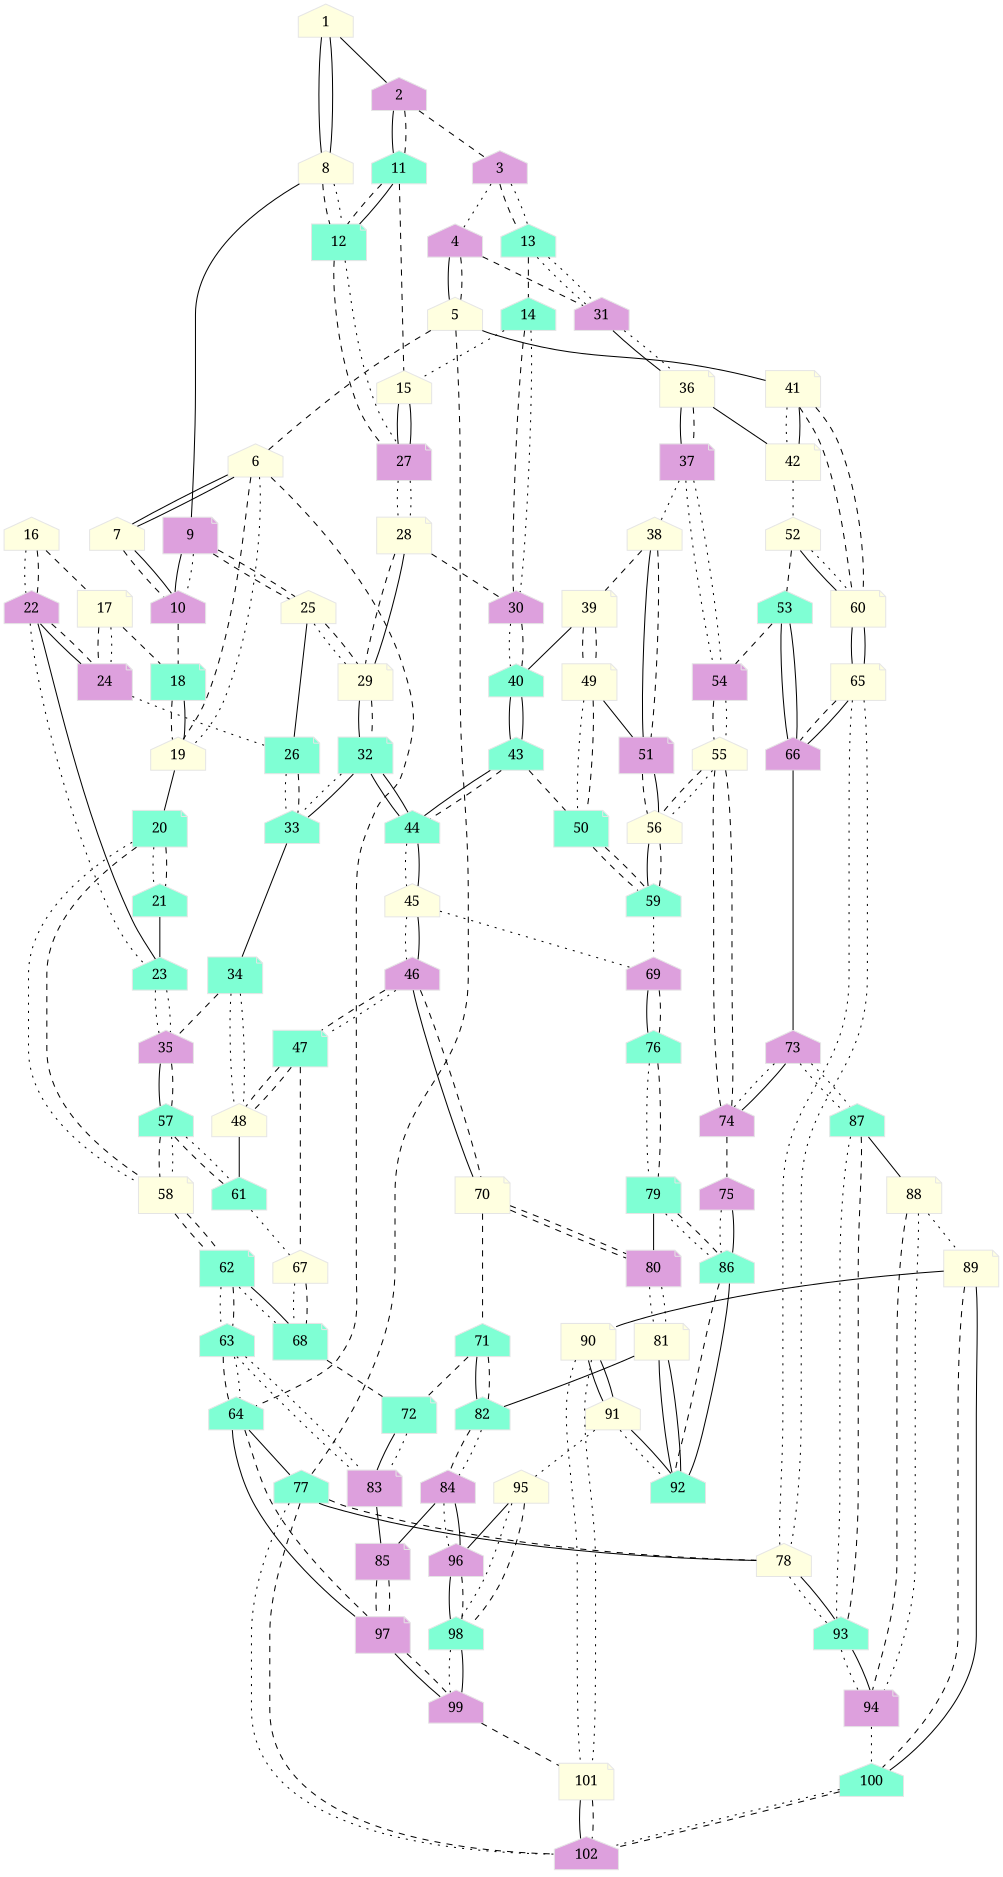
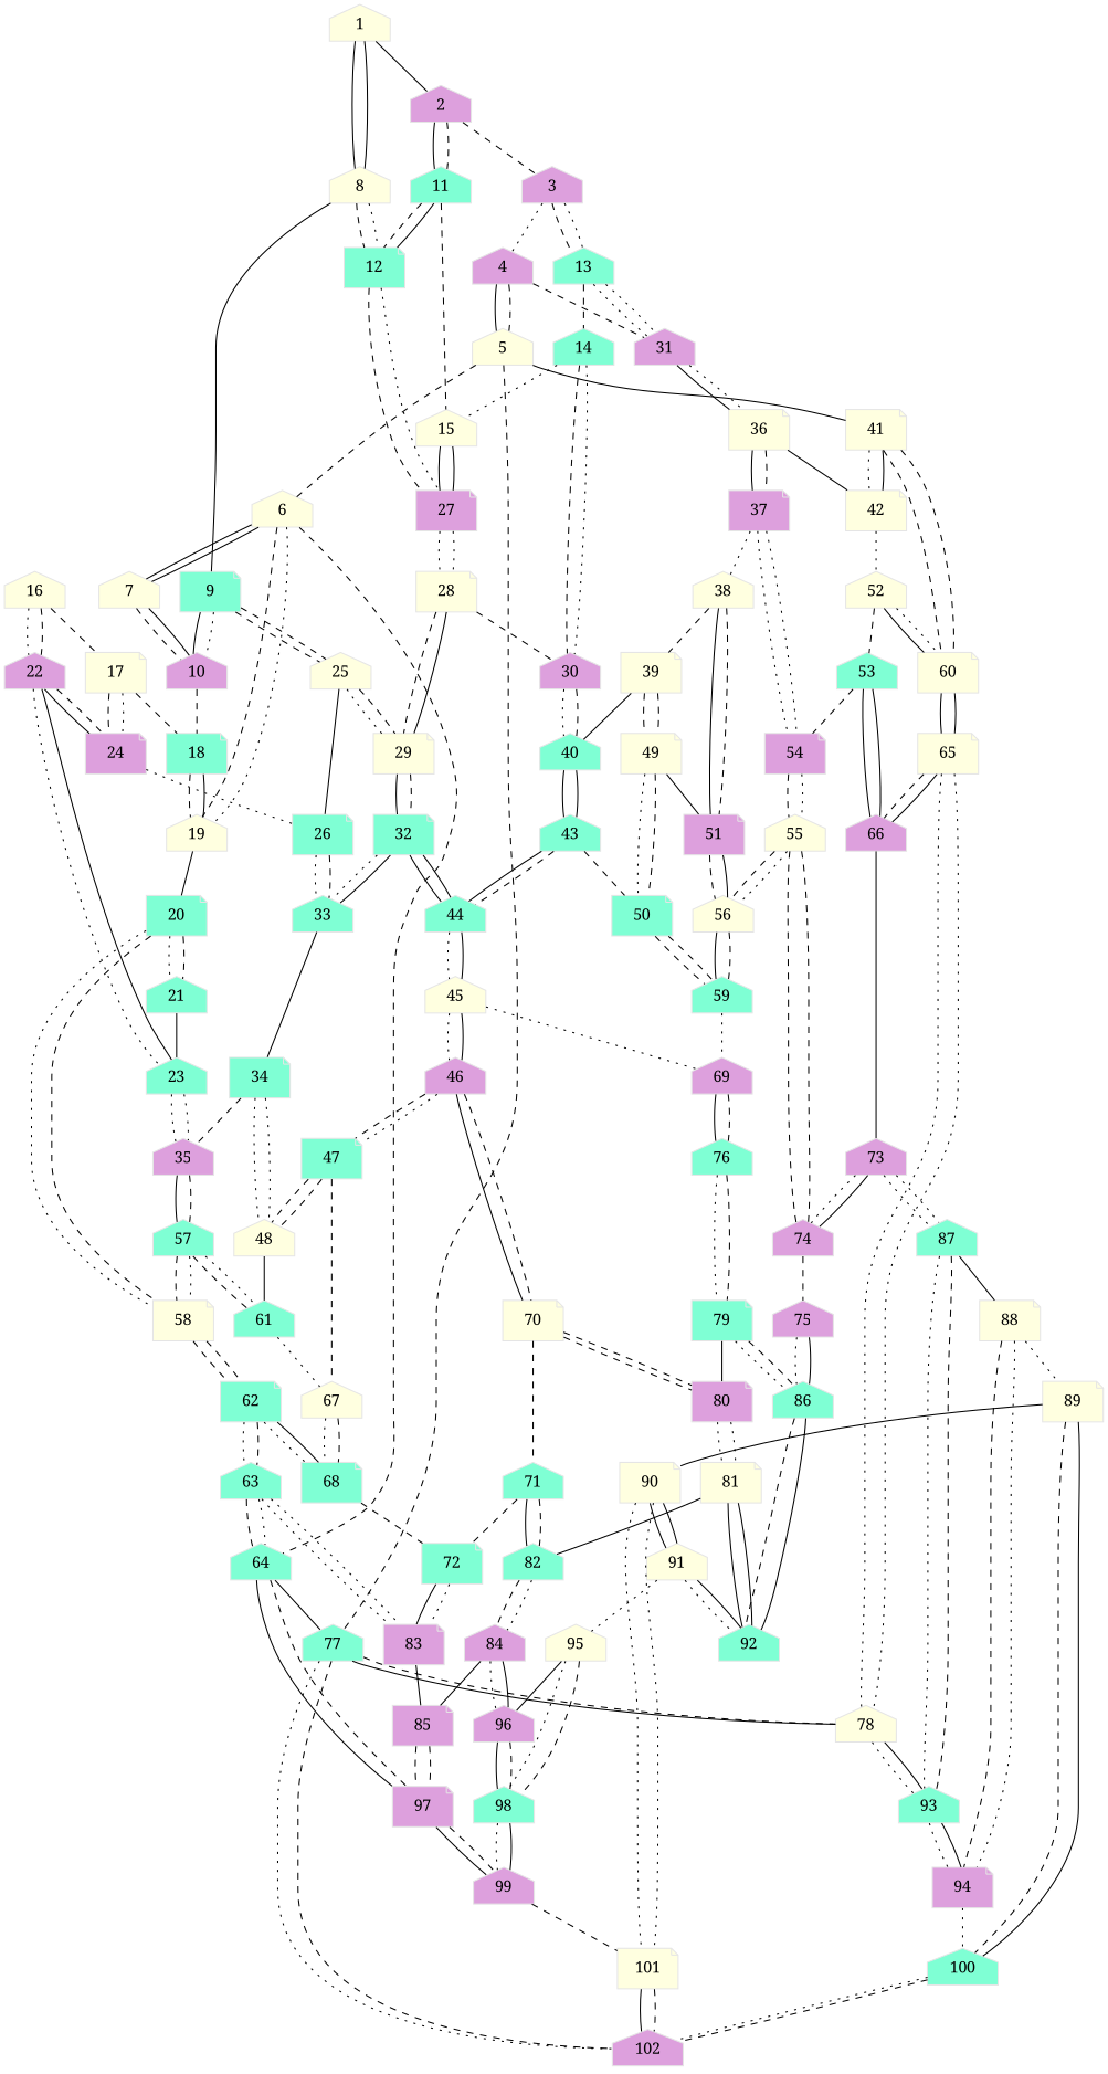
  graph {
    fontname="Noto Serif"
    node [color=gray90 fillcolor=aquamarine fontname="Noto Serif" shape=house style=filled]
    edge [fontname="Noto Serif" style=dashed]
    2 [fillcolor=plum]
    1 [fillcolor=lightyellow]
    8 [fillcolor=lightyellow]
    3 [fillcolor=plum]
    11
-   9 [fillcolor=plum shape=note]
+   9 [shape=note]
    12 [shape=note]
    4 [fillcolor=plum]
    13
    15 [fillcolor=lightyellow]
    5 [fillcolor=lightyellow]
    31 [fillcolor=plum]
    14
    6 [fillcolor=lightyellow]
    41 [fillcolor=lightyellow shape=note]
    77
    36 [fillcolor=lightyellow shape=note]
    7 [fillcolor=lightyellow]
    19 [fillcolor=lightyellow]
    64
    42 [fillcolor=lightyellow shape=note]
    60 [fillcolor=lightyellow shape=note]
    78 [fillcolor=lightyellow]
    102 [fillcolor=plum]
    10 [fillcolor=plum]
    20 [shape=note]
    97 [fillcolor=plum shape=note]
    18 [shape=note]
    25 [fillcolor=lightyellow]
    27 [fillcolor=plum shape=note]
    26 [shape=note]
    29 [fillcolor=lightyellow shape=note]
    28 [fillcolor=lightyellow shape=note]
    30 [fillcolor=plum]
    40
    17 [fillcolor=lightyellow shape=note]
    16 [fillcolor=lightyellow]
    22 [fillcolor=plum]
    24 [fillcolor=plum shape=note]
    23
    21
    58 [fillcolor=lightyellow shape=note]
    62 [shape=note]
    35 [fillcolor=plum]
    57
    33
    32 [shape=note]
    34 [shape=note]
    44
    43
    37 [fillcolor=plum shape=note]
    45 [fillcolor=lightyellow]
    48 [fillcolor=lightyellow]
    61
    38 [fillcolor=lightyellow]
    54 [fillcolor=plum shape=note]
    52 [fillcolor=lightyellow]
    39 [fillcolor=lightyellow shape=note]
    51 [fillcolor=plum shape=note]
    55 [fillcolor=lightyellow]
    49 [fillcolor=lightyellow shape=note]
    56 [fillcolor=lightyellow]
    50 [shape=note]
    65 [fillcolor=lightyellow shape=note]
    53
    59
    46 [fillcolor=plum]
    69 [fillcolor=plum]
    47 [shape=note]
    70 [fillcolor=lightyellow shape=note]
    76
    67 [fillcolor=lightyellow]
    71
    80 [fillcolor=plum shape=note]
    68 [shape=note]
    66 [fillcolor=plum]
    73 [fillcolor=plum]
    74 [fillcolor=plum]
    75 [fillcolor=plum]
    63
    83 [fillcolor=plum shape=note]
    72 [shape=note]
    85 [fillcolor=plum shape=note]
    99 [fillcolor=plum]
    93
    87
    79 [shape=note]
    82
    81 [fillcolor=lightyellow shape=note]
    84 [fillcolor=plum]
    88 [fillcolor=lightyellow shape=note]
    86
    92
    94 [fillcolor=plum shape=note]
    96 [fillcolor=plum]
    98
    89 [fillcolor=lightyellow shape=note]
    90 [fillcolor=lightyellow shape=note]
    100
    91 [fillcolor=lightyellow]
    101 [fillcolor=lightyellow shape=note]
    95 [fillcolor=lightyellow]
    2 -- 3
    2 -- 11 [style=solid]
    2 -- 11
    1 -- 2 [style=solid]
    1 -- 8 [style=solid]
    1 -- 8 [style=solid]
    8 -- 9 [style=solid]
    8 -- 12
    8 -- 12 [style=dotted]
    3 -- 4 [style=dotted]
    3 -- 13
    3 -- 13 [style=dotted]
    11 -- 12
    11 -- 12 [style=solid]
    11 -- 15
    9 -- 10 [style=solid]
    9 -- 10 [style=dotted]
    9 -- 25
    9 -- 25
    12 -- 27
    12 -- 27 [style=dotted]
    4 -- 5 [style=solid]
    4 -- 5
    4 -- 31
    13 -- 31 [style=dotted]
    13 -- 31 [style=dotted]
    13 -- 14
    15 -- 27 [style=solid]
    15 -- 27 [style=solid]
    5 -- 6
    5 -- 41 [style=solid]
    5 -- 77
    31 -- 36 [style=solid]
    31 -- 36 [style=dotted]
    14 -- 15 [style=dotted]
    14 -- 30
    14 -- 30 [style=dotted]
    6 -- 7 [style=solid]
    6 -- 7 [style=solid]
    6 -- 19
    6 -- 19 [style=dotted]
    6 -- 64
    41 -- 42 [style=dotted]
    41 -- 42 [style=solid]
    41 -- 60
    41 -- 60
    77 -- 78 [style=solid]
    77 -- 78
    77 -- 102 [style=dotted]
    77 -- 102
    36 -- 42 [style=solid]
    36 -- 37 [style=solid]
    36 -- 37
    7 -- 10
    7 -- 10 [style=solid]
    19 -- 20 [style=solid]
    64 -- 77 [style=solid]
    64 -- 97 [style=solid]
    64 -- 97
    42 -- 52 [style=dotted]
    60 -- 65 [style=solid]
    60 -- 65 [style=solid]
    78 -- 93 [style=dotted]
    78 -- 93 [style=solid]
    10 -- 18
    20 -- 21 [style=dotted]
    20 -- 21
    20 -- 58 [style=dotted]
    20 -- 58
    97 -- 99 [style=solid]
    97 -- 99
    18 -- 19
    18 -- 19 [style=solid]
    25 -- 26 [style=solid]
    25 -- 29 [style=dotted]
    25 -- 29
    27 -- 28 [style=dotted]
    27 -- 28 [style=dotted]
    26 -- 33 [style=dotted]
    26 -- 33
    29 -- 32 [style=solid]
    29 -- 32
    28 -- 29
    28 -- 29 [style=solid]
    28 -- 30
    30 -- 40 [style=dotted]
    30 -- 40
    40 -- 43 [style=solid]
    40 -- 43 [style=solid]
    17 -- 18
    17 -- 24
    17 -- 24 [style=dotted]
    16 -- 17
    16 -- 22 [style=dotted]
    16 -- 22
    22 -- 24 [style=solid]
    22 -- 24
    22 -- 23 [style=dotted]
    22 -- 23 [style=solid]
    24 -- 26 [style=dotted]
    23 -- 35 [style=dotted]
    23 -- 35 [style=dotted]
    21 -- 23 [style=solid]
    58 -- 62
    58 -- 62
    62 -- 68 [style=dotted]
    62 -- 68 [style=solid]
    62 -- 63 [style=dotted]
    62 -- 63
    35 -- 57 [style=solid]
    35 -- 57
    57 -- 58
    57 -- 58 [style=dotted]
    57 -- 61
    57 -- 61 [style=dotted]
    33 -- 34 [style=solid]
    32 -- 33 [style=dotted]
    32 -- 33 [style=solid]
    32 -- 44 [style=solid]
    32 -- 44 [style=solid]
    34 -- 35
    34 -- 48 [style=dotted]
    34 -- 48 [style=dotted]
    44 -- 45 [style=dotted]
    44 -- 45 [style=solid]
    43 -- 44 [style=solid]
    43 -- 44
    43 -- 50
    37 -- 38 [style=dotted]
    37 -- 54 [style=dotted]
    37 -- 54 [style=dotted]
    45 -- 46 [style=dotted]
    45 -- 46 [style=solid]
    45 -- 69 [style=dotted]
    48 -- 61 [style=solid]
    61 -- 67 [style=dotted]
    38 -- 39
    38 -- 51 [style=solid]
    38 -- 51
    54 -- 55
    54 -- 55 [style=dotted]
    52 -- 60 [style=solid]
    52 -- 60 [style=dotted]
    52 -- 53
    39 -- 40 [style=solid]
    39 -- 49
    39 -- 49
    51 -- 56
    51 -- 56 [style=solid]
    55 -- 56
    55 -- 56 [style=dotted]
    55 -- 74
    55 -- 74
    49 -- 51 [style=solid]
    49 -- 50 [style=dotted]
    49 -- 50
    56 -- 59 [style=solid]
    56 -- 59
    50 -- 59
    50 -- 59
    65 -- 78 [style=dotted]
    65 -- 78 [style=dotted]
    65 -- 66
    65 -- 66 [style=solid]
    53 -- 54
    53 -- 66 [style=solid]
    53 -- 66 [style=solid]
    59 -- 69 [style=dotted]
    46 -- 47
    46 -- 47 [style=dotted]
    46 -- 70 [style=solid]
    46 -- 70
    69 -- 76 [style=solid]
    69 -- 76
    47 -- 48
    47 -- 48
    47 -- 67
    70 -- 71
    70 -- 80
    70 -- 80
    76 -- 79 [style=dotted]
    76 -- 79
    67 -- 68 [style=dotted]
    67 -- 68
    71 -- 72
    71 -- 82 [style=solid]
    71 -- 82
    80 -- 81 [style=dotted]
    80 -- 81 [style=dotted]
    68 -- 72
    66 -- 73 [style=solid]
    73 -- 74 [style=dotted]
    73 -- 74 [style=solid]
    73 -- 87 [style=dotted]
    73 -- 87 [style=dotted]
    74 -- 75
    75 -- 86 [style=dotted]
    75 -- 86 [style=solid]
    63 -- 64
    63 -- 64 [style=dotted]
    63 -- 83 [style=dotted]
    63 -- 83 [style=dotted]
    83 -- 85 [style=solid]
    72 -- 83 [style=solid]
    72 -- 83 [style=dotted]
    85 -- 97
    85 -- 97
    99 -- 101
    93 -- 94 [style=dotted]
    93 -- 94 [style=solid]
    87 -- 93 [style=dotted]
    87 -- 93
    87 -- 88 [style=solid]
    79 -- 80 [style=solid]
    79 -- 86 [style=dotted]
    79 -- 86
    82 -- 84
    82 -- 84 [style=dotted]
    81 -- 82 [style=solid]
    81 -- 92 [style=solid]
    81 -- 92 [style=solid]
    84 -- 85 [style=solid]
    84 -- 96 [style=dotted]
    84 -- 96 [style=solid]
    88 -- 94
    88 -- 94 [style=dotted]
    88 -- 89 [style=dotted]
    86 -- 92
    86 -- 92 [style=solid]
    94 -- 100 [style=dotted]
    96 -- 98 [style=solid]
    96 -- 98
    98 -- 99 [style=dotted]
    98 -- 99 [style=solid]
    89 -- 90 [style=solid]
    89 -- 100
    89 -- 100 [style=solid]
    90 -- 91 [style=solid]
    90 -- 91 [style=solid]
    90 -- 101 [style=dotted]
    90 -- 101 [style=dotted]
    100 -- 102 [style=dotted]
    100 -- 102
    91 -- 92 [style=dotted]
    91 -- 92 [style=solid]
    91 -- 95 [style=dotted]
    101 -- 102 [style=solid]
    101 -- 102
    95 -- 96 [style=solid]
    95 -- 98 [style=dotted]
    95 -- 98
  }
